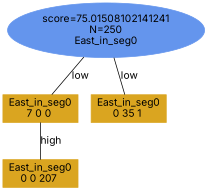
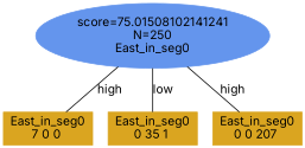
  digraph {
    fontname=Inter
    node [color=goldenrod fontname=Inter shape=box style=filled]
    edge [dir=none fontname=Inter]
    n1 [color=cornflowerblue label="score=75.01508102141241\nN=250\nEast_in_seg0" shape=ellipse]
    n2 [label="East_in_seg0\n7 0 0 "]
    n3 [label="East_in_seg0\n0 35 1 "]
    n4 [label="East_in_seg0\n0 0 207 "]
    subgraph sub_1 {
      rank=same
      n1
    }
    subgraph sub_2 {
      rank=same
      n2
    }
    subgraph sub_3 {
      rank=same
      n3
    }
    subgraph sub_4 {
      rank=same
      n4
    }
-   n1 -> n2 [label=low]
+   n1 -> n2 [label=high]
    n1 -> n3 [label=low]
-   n2 -> n4 [label=high]
+   n1 -> n4 [label=high]
  }
